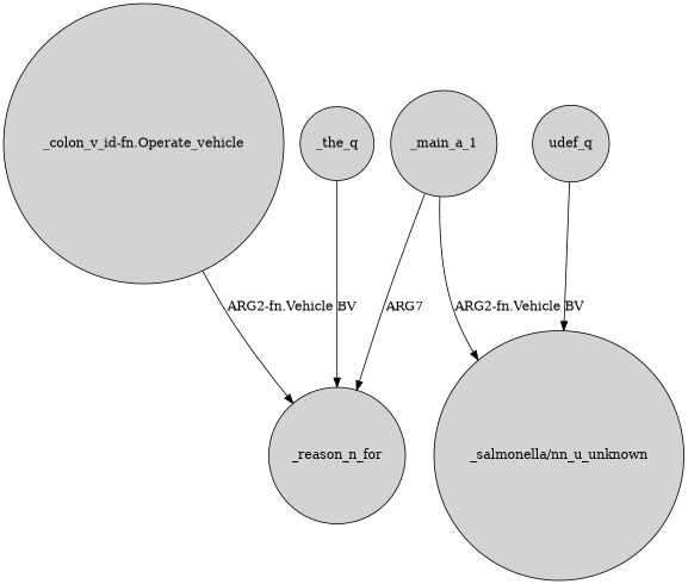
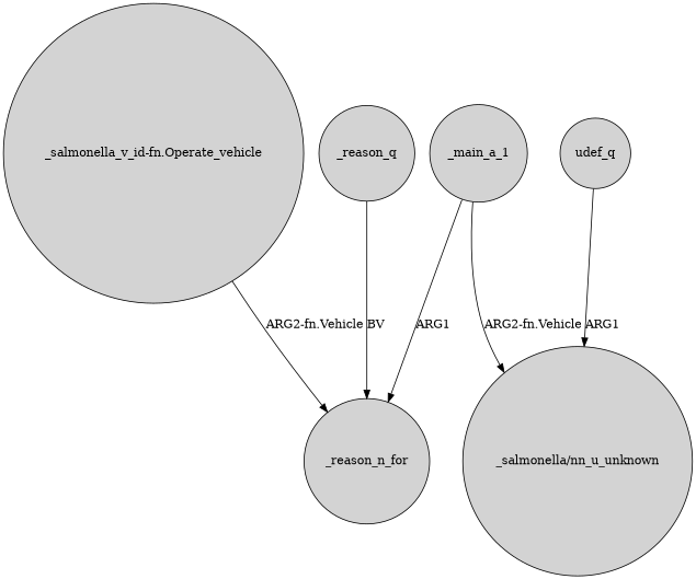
  digraph {
    node [shape=circle style=filled]
-   "_colon_v_id-fn.Operate_vehicle"
+   "_colon_v_id-fn.Operate_vehicle" [label="_salmonella_v_id-fn.Operate_vehicle"]
    _reason_n_for
    _main_a_1
    "_salmonella/nn_u_unknown"
    udef_q
-   _the_q
+   _the_q [label=_reason_q]
    "_colon_v_id-fn.Operate_vehicle" -> _reason_n_for [label="ARG2-fn.Vehicle"]
-   _main_a_1 -> _reason_n_for [label=ARG7]
+   _main_a_1 -> _reason_n_for [label=ARG1]
    _main_a_1 -> "_salmonella/nn_u_unknown" [label="ARG2-fn.Vehicle"]
-   udef_q -> "_salmonella/nn_u_unknown" [label=BV]
+   udef_q -> "_salmonella/nn_u_unknown" [label=ARG1]
    _the_q -> _reason_n_for [label=BV]
  }
